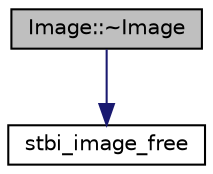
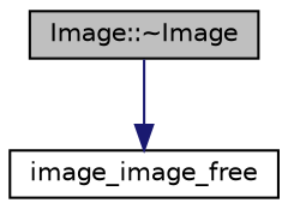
  digraph {
    rankdir=TB
    node [color=black fontname=Helvetica fontsize=10 shape=record style=filled]
    n1 [fillcolor=grey75 fontcolor=black height=0.2 label="Image::~Image" width=0.4]
-   n2 [fillcolor=white height=0.2 label=stbi_image_free width=0.4]
+   n2 [fillcolor=white height=0.2 label=image_image_free width=0.4]
    n1 -> n2 [color=midnightblue fontname=Helvetica fontsize=10 labelfontname=Helvetica labelfontsize=10 style=solid]
  }
